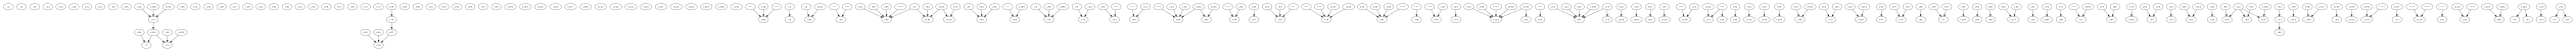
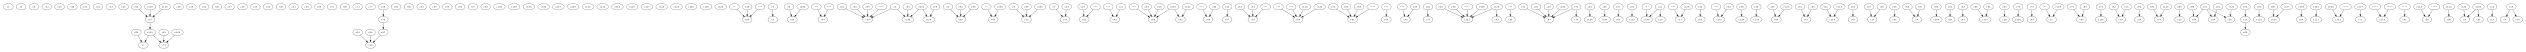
  strict digraph {
    fontname="Liberation Mono"
    node [fontname="Liberation Mono"]
    edge [fontname="Liberation Mono" weight=1]
    c1
    c2
    c8
    c12
    c13
    c18
    c21
    c22
    c23
    c25
    c27
    v101
    c7
    c76
    c28
    c29
    c35
    c36
    c37
    c40
    c42
    c46
    c48
    c51
    c64
    c65
    c67
    c69
    c72
    c77
    c78
    v87
    c20
    c80
    c83
    c92
    c93
    c94
    c95
    c97
    c98
    c102
    c103
    c105
    c106
    c107
    c109
    c112
    c114
    c115
    c116
    c117
    c119
    c123
    c125
    c128
    c132
    v1
    c86
    v2
    c3
    v3
    c39
    v4
    c53
    v5
    c99
    c133
    v6
    c55
    v7
    c66
    v8
    c15
    v9
    c75
    v10
    c91
    v11
    c45
    v12
    c68
    v13
    v14
    c44
    v15
    c57
    v16
    c30
    v17
    c24
    v18
    v19
    c81
    v20
    v21
    v22
    c49
    v23
    v24
    c43
    v25
    c74
    v26
    c121
    v27
    c33
    v28
    v29
    v30
    v31
    c87
    v32
    v33
    v34
    c126
    v35
    v36
    c100
    v37
    c61
    v38
    v39
    c129
    v40
    v41
    c108
    v42
    c17
    v43
    c85
+   v44
    c122
    v45
    v46
    v47
    v48
    c134
    v49
    c130
    v50
    c96
    v51
    c73
    v52
    c118
    v53
    v54
    c47
    v55
    v56
    v57
    c70
    v58
    c31
    v59
    c4
    v60
    c104
    v61
    v62
    c90
    v63
    c60
    v64
    v65
    v66
    c127
    v67
    c38
    v68
    v69
    v70
    c136
    v71
    v72
    v73
    c89
    v74
    c5
    v75
    c84
    v76
    c135
    v77
    v78
    c124
    v79
    c79
    v80
    v81
    v82
    c19
    v83
    c34
    v84
    c52
    v85
    v86
    c26
    v88
    c54
    c11
    v89
    v90
    c113
    v91
    v92
    c58
    v93
    v94
    v95
    v96
    v97
    v98
    c120
    v99
    v100
    c59
    v102
    v103
    v104
    c111
    v105
    v106
    c131
    v107
    c71
    v108
    v109
    v110
    v111
    v112
    c110
    v113
    v114
    v115
    c82
    v116
    v117
    c41
    v118
    c50
    v119
    c62
    v120
    v121
    v122
    v123
    c88
    v124
    v125
    v126
    v127
    n255 [label=v928]
    v129
    c56
    v130
    v131
    v132
    v133
    v134
    v135
    c6
    c32
    v136
    v137
    co1
    co2
    co3
    c14
    co4
    c10
    co5
    co6
    c9
    c16
    c27 -> v101
    v101 -> c7
    v101 -> c76
    c78 -> v87
    v87 -> c20
    v1 -> c86
    v2 -> c3
    v3 -> c39
    v4 -> c53
    v5 -> c99
    v5 -> c133
    v6 -> c55
    v7 -> c66
    v8 -> c15
    v9 -> c75
    v10 -> c91
    v11 -> c45
    v12 -> c68
    v13 -> c27
    v14 -> c44
    v15 -> c57
    v16 -> c30
    v17 -> c24
    v18 -> c86
    v19 -> c81
    v20 -> c81
    v21 -> c53
    v22 -> c49
    v23 -> c75
    v24 -> c43
    v25 -> c74
    v26 -> c121
    v27 -> c33
    v28 -> c78
    v29 -> c20
    v30 -> c20
    v31 -> c87
    v32 -> c87
    v33 -> c68
    v34 -> c126
    v35 -> c7
    v36 -> c100
    v37 -> c61
    v38 -> c121
    v39 -> c129
    v40 -> c43
    v41 -> c108
    v42 -> c17
    v43 -> c85
+   v44 -> c122
    v45 -> c68
    v46 -> c87
    v47 -> c24
    v48 -> c134
    v49 -> c130
    v50 -> c96
    v51 -> c73
    v52 -> c118
    v53 -> c122
    v54 -> c47
    v55 -> c99
    v56 -> c99
    v57 -> c70
    v58 -> c31
    v59 -> c4
    v60 -> c104
    v61 -> c30
    v62 -> c90
    v63 -> c60
    v64 -> c44
    v65 -> c73
    v66 -> c127
    v67 -> c38
    v68 -> c81
    v69 -> c99
    v70 -> c136
    v71 -> c30
    v72 -> c86
    v73 -> c89
    v74 -> c5
    v75 -> c84
    v76 -> c135
    v77 -> c91
    v78 -> c124
    v79 -> c87
    v79 -> c79
    v80 -> c84
    v81 -> c55
    v82 -> c19
    v83 -> c34
    v84 -> c52
    v85 -> c55
    v86 -> c26
    v88 -> c54
    c11 -> v89
    v90 -> c113
    v91 -> c127
    v92 -> c58
    v93 -> c76
    v94 -> c11
    v95 -> c133
    v96 -> c15
    v97 -> c4
    v98 -> c120
    v99 -> c70
    v100 -> c59
    v102 -> c39
    v103 -> c87
    v104 -> c111
    v105 -> c15
    v106 -> c131
    v107 -> c71
    v108 -> c66
    v109 -> c5
    v110 -> c24
    v111 -> c121
    v112 -> c110
    v113 -> c118
    v114 -> c131
    v115 -> c68
    v115 -> c82
    v116 -> c52
    v117 -> c41
    v118 -> c50
    v119 -> c121
    v119 -> c62
    v120 -> c76
    v121 -> c99
    v122 -> c81
    v123 -> c88
    v124 -> c110
    v125 -> c17
    v126 -> c27
    v127 -> c50
    n255 -> c121
    v129 -> c56
    v130 -> c27
    v131 -> c82
    v132 -> c96
-   v133 -> c88
+   v133 -> c6
    v134 -> c133
    v134 -> c124
    v135 -> c6
    v135 -> c32
    v136 -> c24
    v137 -> c120
    co1 -> c45
    co2 -> c54
    co2 -> c58
    co2 -> c56
    co3 -> c14
    co4 -> c108
-   v42 -> c10
+   co4 -> c10
    co5 -> c19
    co6 -> c9
    co6 -> c16
  }
